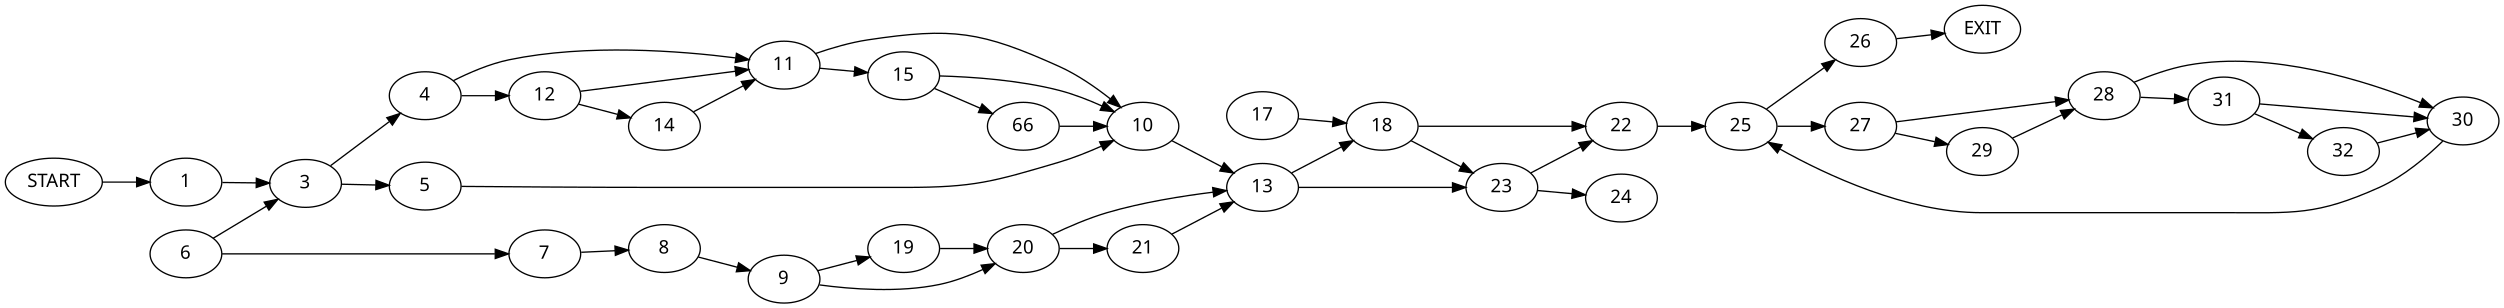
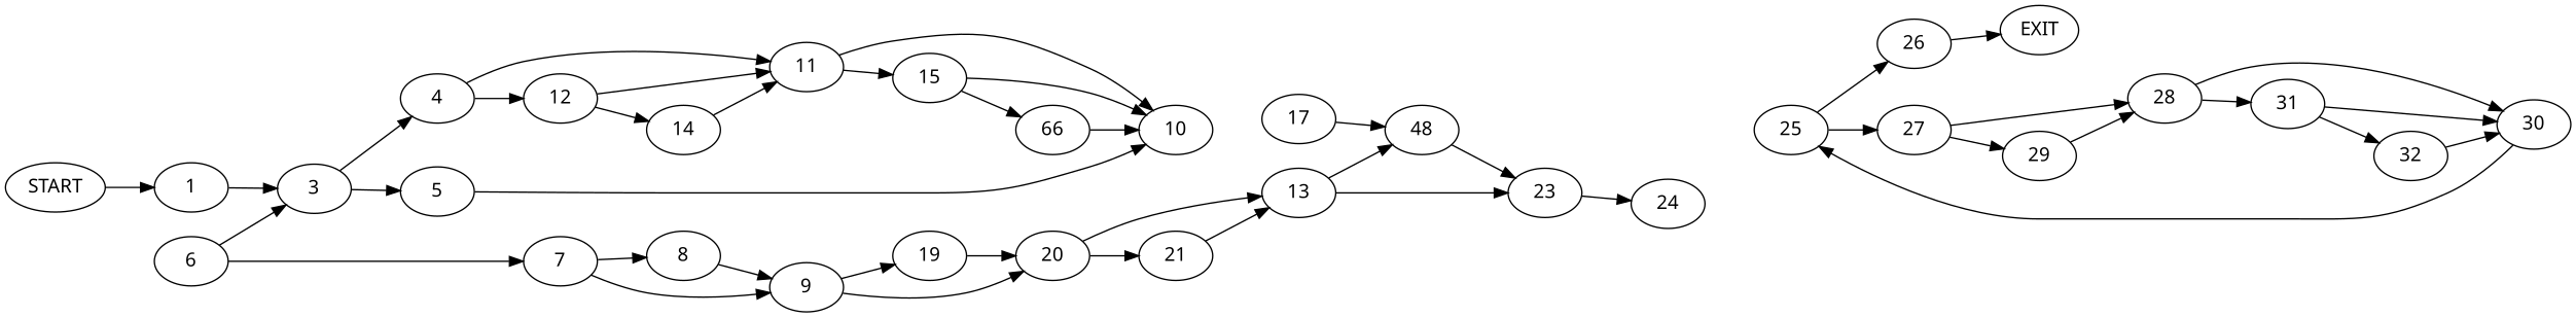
  digraph {
    fontname="Noto Sans"
    rankdir=LR
    node [fontname="Noto Sans"]
    edge [fontname="Noto Sans"]
    n1 [label=START]
    1
    3
    n4 [label=EXIT]
    4
    5
    6
    7
    11
    12
    10
    15
    14
    13
    8
    9
    19
    20
    21
-   18
+   18 [label=48]
    23
    n22 [label=66]
    17
-   22
    25
    24
    26
    27
    28
    29
    30
    31
    32
    n1 -> 1
    1 -> 3
    3 -> 4
    3 -> 5
    4 -> 11
    4 -> 12
    5 -> 10
    6 -> 3
    6 -> 7
    7 -> 8
+   7 -> 9
    11 -> 10
    11 -> 15
    12 -> 11
    12 -> 14
-   10 -> 13
    15 -> 10
    15 -> n22
    14 -> 11
    13 -> 18
    13 -> 23
    8 -> 9
    9 -> 19
    9 -> 20
    19 -> 20
    20 -> 13
    20 -> 21
    21 -> 13
    18 -> 23
-   18 -> 22
-   23 -> 22
    23 -> 24
    n22 -> 10
    17 -> 18
-   22 -> 25
    25 -> 26
    25 -> 27
    26 -> n4
    27 -> 28
    27 -> 29
    28 -> 30
    28 -> 31
    29 -> 28
    30 -> 25
    31 -> 30
    31 -> 32
    32 -> 30
  }
